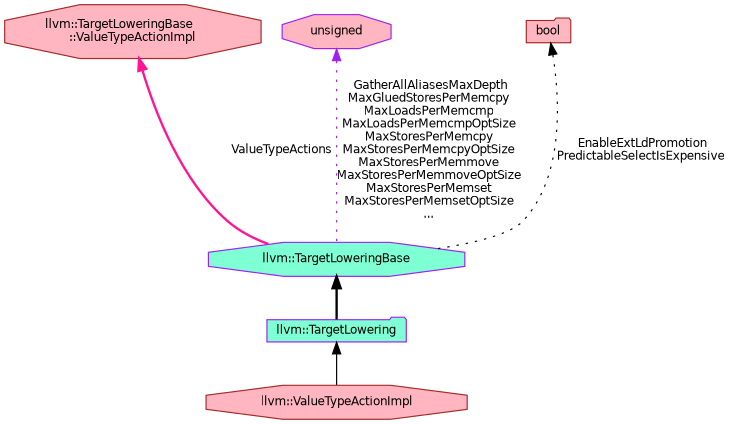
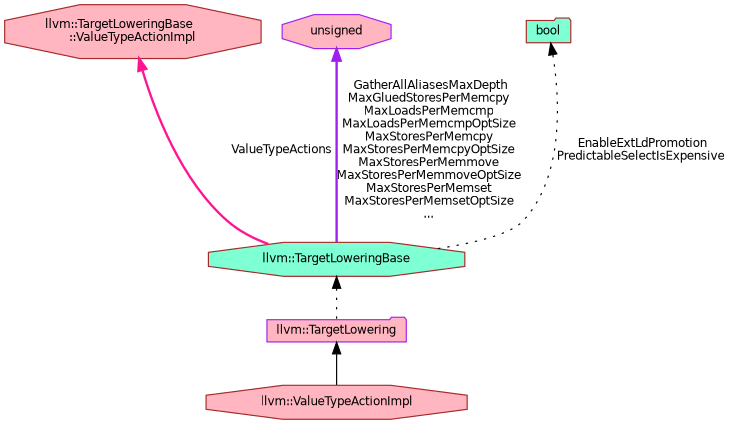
  digraph {
    node [color=brown fillcolor=lightpink fontname=Helvetica fontsize=10 shape=octagon style=filled]
    edge [color=black dir=back fontname=Helvetica fontsize=10 labelfontname=Helvetica labelfontsize=10 style=dotted]
    n1 [fontcolor=black height=0.2 label="llvm::ValueTypeActionImpl" width=0.4]
-   n2 [color=purple fillcolor=aquamarine height=0.2 label="llvm::TargetLowering" shape=folder width=0.4]
-   n3 [color=purple fillcolor=aquamarine height=0.2 label="llvm::TargetLoweringBase" width=0.4]
+   n2 [color=purple height=0.2 label="llvm::TargetLowering" shape=folder width=0.4]
+   n3 [fillcolor=aquamarine height=0.2 label="llvm::TargetLoweringBase" width=0.4]
    n4 [height=0.2 label="llvm::TargetLoweringBase\l::ValueTypeActionImpl" width=0.4]
    n5 [color=purple height=0.2 label=unsigned width=0.4]
-   n6 [height=0.2 label=bool shape=folder width=0.4]
+   n6 [fillcolor=aquamarine height=0.2 label=bool shape=folder width=0.4]
    n2 -> n1 [style=solid]
-   n3 -> n2 [style=bold]
+   n3 -> n2
    n4 -> n3 [color=deeppink label=" ValueTypeActions" style=bold]
-   n5 -> n3 [color=purple label=" GatherAllAliasesMaxDepth\nMaxGluedStoresPerMemcpy\nMaxLoadsPerMemcmp\nMaxLoadsPerMemcmpOptSize\nMaxStoresPerMemcpy\nMaxStoresPerMemcpyOptSize\nMaxStoresPerMemmove\nMaxStoresPerMemmoveOptSize\nMaxStoresPerMemset\nMaxStoresPerMemsetOptSize\n..."]
+   n5 -> n3 [color=purple label=" GatherAllAliasesMaxDepth\nMaxGluedStoresPerMemcpy\nMaxLoadsPerMemcmp\nMaxLoadsPerMemcmpOptSize\nMaxStoresPerMemcpy\nMaxStoresPerMemcpyOptSize\nMaxStoresPerMemmove\nMaxStoresPerMemmoveOptSize\nMaxStoresPerMemset\nMaxStoresPerMemsetOptSize\n..." style=bold]
    n6 -> n3 [label=" EnableExtLdPromotion\nPredictableSelectIsExpensive"]
  }
